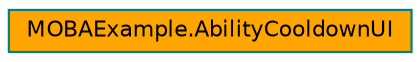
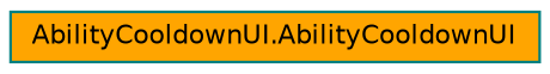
  digraph {
    rankdir=LR
-   n1 [color=teal fillcolor=orange fontname=Helvetica fontsize=10 height=0.2 label="MOBAExample.AbilityCooldownUI" shape=record style=filled width=0.4]
+   n1 [color=teal fillcolor=orange fontname=Helvetica fontsize=10 height=0.2 label="AbilityCooldownUI.AbilityCooldownUI" shape=record style=filled width=0.4]
  }
